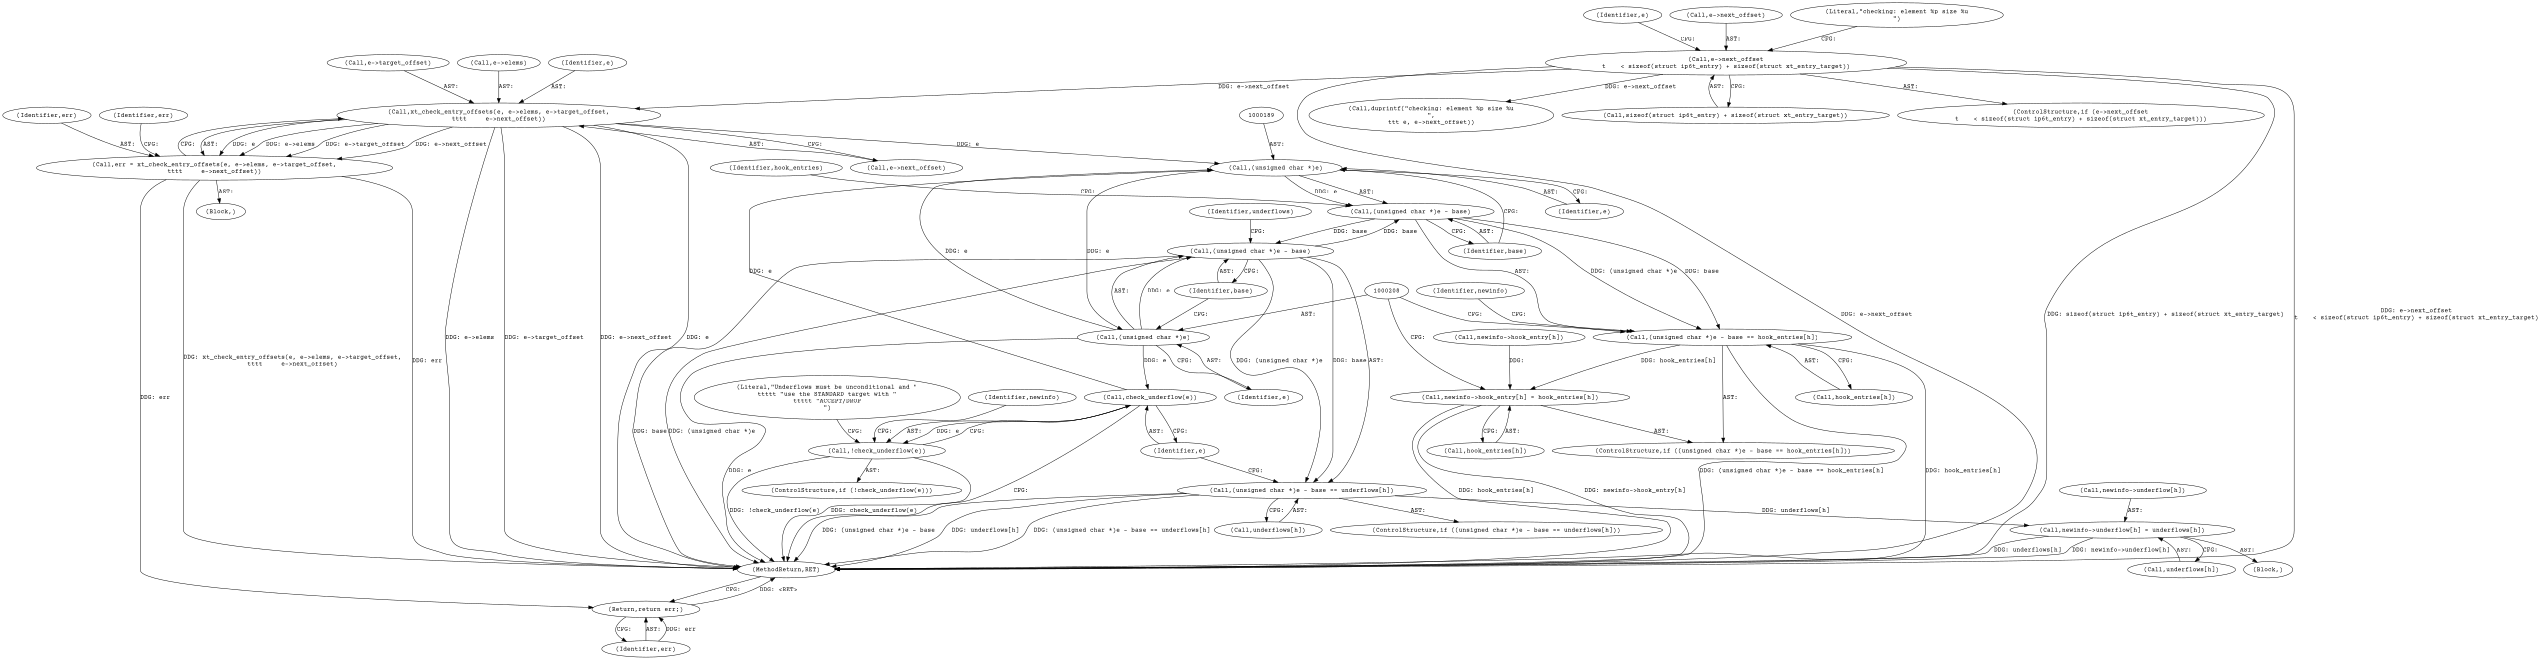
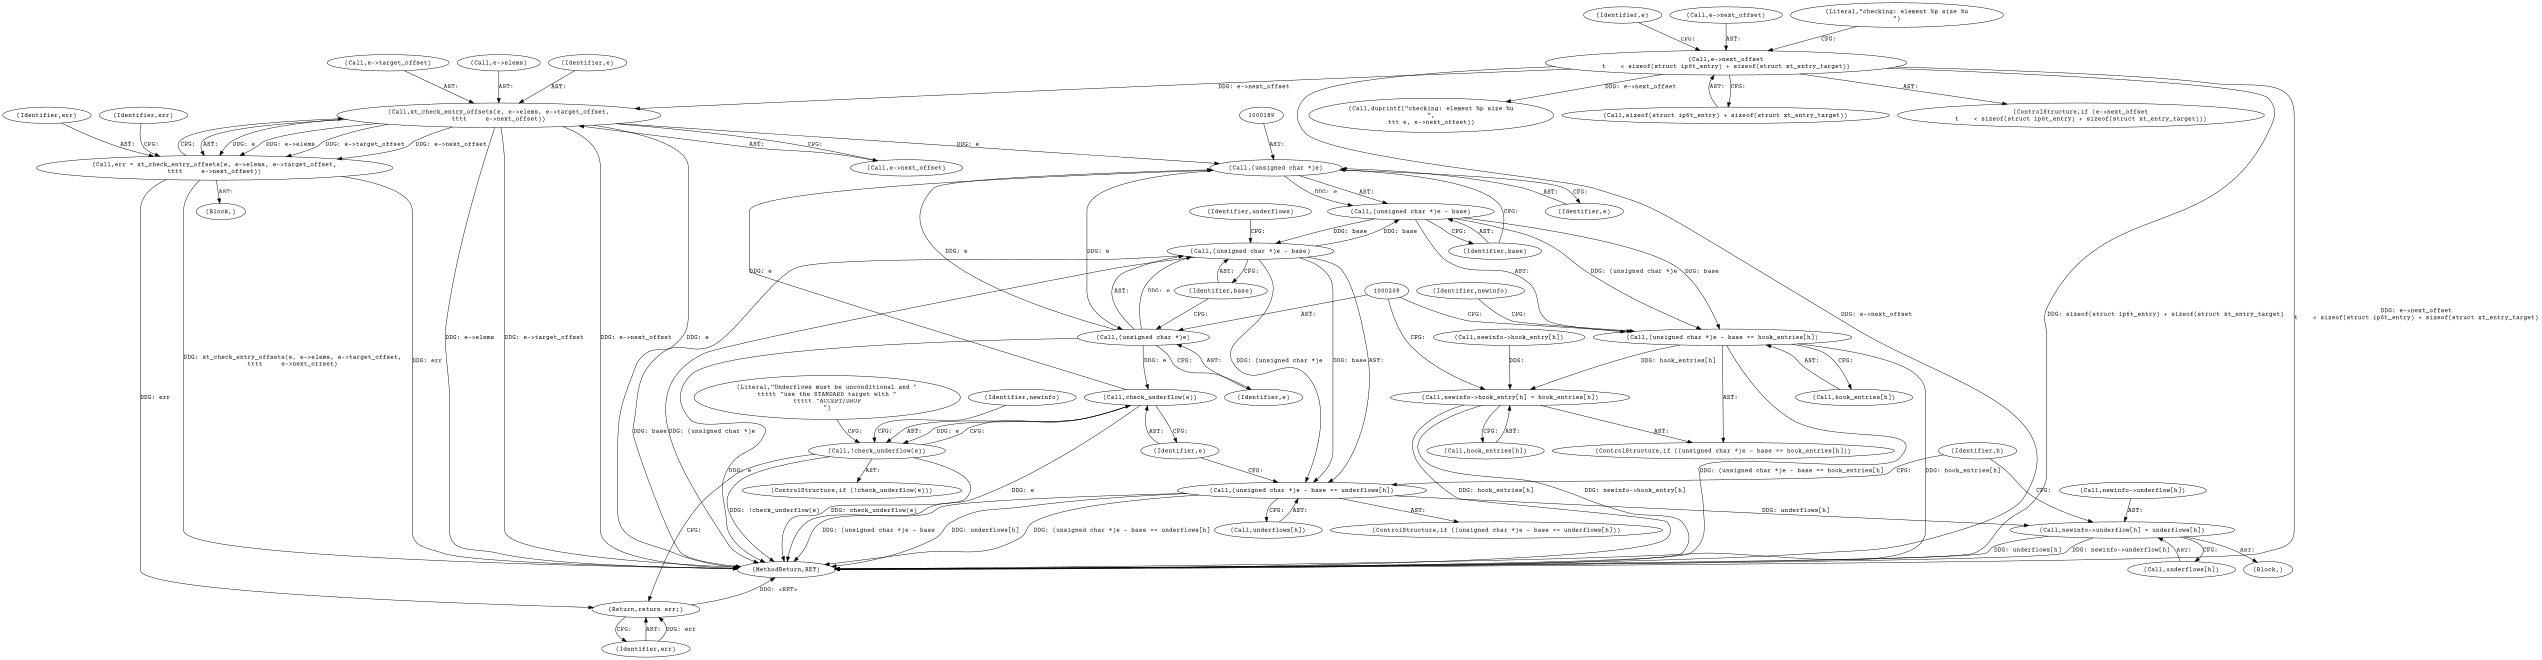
  digraph {
    fontname="Courier Prime"
    node [fontname="Courier Prime"]
    edge [fontname="Courier Prime"]
    n1 [label="(Call,xt_check_entry_offsets(e, e->elems, e->target_offset,\n\t\t\t\t     e->next_offset))"]
    n2 [label="(Call,err = xt_check_entry_offsets(e, e->elems, e->target_offset,\n\t\t\t\t     e->next_offset))"]
    n3 [label="(Call,(unsigned char *)e)"]
    n4 [label="(MethodReturn,RET)"]
    n5 [label="(Call,e->next_offset)"]
    n6 [label="(Return,return err;)"]
    n7 [label="(Block,)"]
    n8 [label="(Call,(unsigned char *)e - base)"]
    n9 [label="(Call,(unsigned char *)e)"]
    n10 [label="(Identifier,e)"]
    n11 [label="(Call,e->next_offset\n\t    < sizeof(struct ip6t_entry) + sizeof(struct xt_entry_target))"]
    n12 [label="(Call,duprintf(\"checking: element %p size %u\n\",\n\t\t\t e, e->next_offset))"]
    n13 [label="(Call,sizeof(struct ip6t_entry) + sizeof(struct xt_entry_target))"]
    n14 [label="(ControlStructure,if (e->next_offset\n\t    < sizeof(struct ip6t_entry) + sizeof(struct xt_entry_target)))"]
    n15 [label="(Identifier,err)"]
    n16 [label="(Call,(unsigned char *)e - base == hook_entries[h])"]
    n17 [label="(Call,(unsigned char *)e - base)"]
    n18 [label="(Identifier,base)"]
    n19 [label="(Call,check_underflow(e))"]
    n20 [label="(Identifier,e)"]
    n21 [label="(Call,newinfo->hook_entry[h] = hook_entries[h])"]
    n22 [label="(Call,hook_entries[h])"]
    n23 [label="(ControlStructure,if ((unsigned char *)e - base == hook_entries[h]))"]
    n24 [label="(Call,(unsigned char *)e - base == underflows[h])"]
    n25 [label="(Identifier,base)"]
    n26 [label="(Call,hook_entries[h])"]
    n27 [label="(Call,newinfo->underflow[h] = underflows[h])"]
    n28 [label="(Call,underflows[h])"]
    n29 [label="(ControlStructure,if ((unsigned char *)e - base == underflows[h]))"]
    n30 [label="(Call,underflows[h])"]
    n31 [label="(Block,)"]
    n32 [label="(Call,!check_underflow(e))"]
    n33 [label="(Identifier,e)"]
    n34 [label="(ControlStructure,if (!check_underflow(e)))"]
    n35 [label="(Call,e->target_offset)"]
+   n36 [label="(Identifier,h)"]
    n37 [label="(Call,e->elems)"]
    n38 [label="(Call,newinfo->underflow[h])"]
    n39 [label="(Identifier,newinfo)"]
    n40 [label="(Identifier,e)"]
    n41 [label="(Identifier,err)"]
    n42 [label="(Identifier,err)"]
    n43 [label="(Identifier,newinfo)"]
    n44 [label="(Literal,\"Underflows must be unconditional and \"\n\t\t\t\t\t \"use the STANDARD target with \"\n\t\t\t\t\t \"ACCEPT/DROP\n\")"]
    n45 [label="(Identifier,e)"]
    n46 [label="(Call,e->next_offset)"]
-   n47 [label="(Identifier,hook_entries)"]
    n48 [label="(Call,newinfo->hook_entry[h])"]
    n49 [label="(Literal,\"checking: element %p size %u\n\")"]
    n50 [label="(Identifier,underflows)"]
    1000189
    1000208
    n1 -> n2 [label="AST: "]
    n1 -> n2 [label="DDG: e"]
    n1 -> n2 [label="DDG: e->elems"]
    n1 -> n2 [label="DDG: e->target_offset"]
    n1 -> n2 [label="DDG: e->next_offset"]
    n1 -> n3 [label="DDG: e"]
    n1 -> n4 [label="DDG: e->elems"]
    n1 -> n4 [label="DDG: e->target_offset"]
    n1 -> n4 [label="DDG: e->next_offset"]
    n1 -> n4 [label="DDG: e"]
    n1 -> n5 [label="CFG: "]
    n2 -> n1 [label="CFG: "]
    n2 -> n4 [label="DDG: err"]
    n2 -> n4 [label="DDG: xt_check_entry_offsets(e, e->elems, e->target_offset,\n\t\t\t\t     e->next_offset)"]
    n2 -> n6 [label="DDG: err"]
    n2 -> n7 [label="AST: "]
    n3 -> n8 [label="AST: "]
    n3 -> n8 [label="DDG: e"]
    n3 -> n9 [label="DDG: e"]
    n3 -> n10 [label="CFG: "]
-   n4 -> n6 [label="CFG: "]
+   n32 -> n6 [label="CFG: "]
    n5 -> n1 [label="AST: "]
    n6 -> n4 [label="DDG: <RET>"]
    n6 -> n15 [label="CFG: "]
    n8 -> n16 [label="AST: "]
    n8 -> n16 [label="DDG: (unsigned char *)e"]
    n8 -> n16 [label="DDG: base"]
    n8 -> n17 [label="DDG: base"]
    n8 -> n18 [label="CFG: "]
    n9 -> n3 [label="DDG: e"]
    n9 -> n4 [label="DDG: e"]
    n9 -> n17 [label="AST: "]
    n9 -> n17 [label="DDG: e"]
    n9 -> n19 [label="DDG: e"]
    n9 -> n20 [label="CFG: "]
    n10 -> n3 [label="AST: "]
    n11 -> n1 [label="DDG: e->next_offset"]
    n11 -> n4 [label="DDG: sizeof(struct ip6t_entry) + sizeof(struct xt_entry_target)"]
    n11 -> n4 [label="DDG: e->next_offset\n\t    < sizeof(struct ip6t_entry) + sizeof(struct xt_entry_target)"]
    n11 -> n4 [label="DDG: e->next_offset"]
    n11 -> n12 [label="DDG: e->next_offset"]
    n11 -> n13 [label="CFG: "]
    n11 -> n14 [label="AST: "]
    n13 -> n11 [label="AST: "]
    n15 -> n6 [label="AST: "]
    n15 -> n6 [label="DDG: err"]
    n16 -> n4 [label="DDG: (unsigned char *)e - base == hook_entries[h]"]
    n16 -> n4 [label="DDG: hook_entries[h]"]
    n16 -> n21 [label="DDG: hook_entries[h]"]
    n16 -> n22 [label="CFG: "]
    n16 -> n23 [label="AST: "]
    n17 -> n4 [label="DDG: base"]
    n17 -> n4 [label="DDG: (unsigned char *)e"]
    n17 -> n8 [label="DDG: base"]
    n17 -> n24 [label="AST: "]
    n17 -> n24 [label="DDG: (unsigned char *)e"]
    n17 -> n24 [label="DDG: base"]
    n17 -> n25 [label="CFG: "]
    n18 -> n3 [label="CFG: "]
    n18 -> n8 [label="AST: "]
    n19 -> n3 [label="DDG: e"]
-   n19 -> n4 [label="CFG: "]
+   n19 -> n4 [label="DDG: e"]
    n19 -> n32 [label="AST: "]
    n19 -> n32 [label="DDG: e"]
    n19 -> n33 [label="CFG: "]
    n20 -> n9 [label="AST: "]
    n21 -> n4 [label="DDG: newinfo->hook_entry[h]"]
    n21 -> n4 [label="DDG: hook_entries[h]"]
    n21 -> n23 [label="AST: "]
    n21 -> n26 [label="CFG: "]
    n22 -> n16 [label="AST: "]
    n24 -> n4 [label="DDG: (unsigned char *)e - base"]
    n24 -> n4 [label="DDG: underflows[h]"]
    n24 -> n4 [label="DDG: (unsigned char *)e - base == underflows[h]"]
    n24 -> n27 [label="DDG: underflows[h]"]
    n24 -> n28 [label="CFG: "]
    n24 -> n29 [label="AST: "]
    n25 -> n9 [label="CFG: "]
    n25 -> n17 [label="AST: "]
    n26 -> n21 [label="AST: "]
    n27 -> n4 [label="DDG: newinfo->underflow[h]"]
    n27 -> n4 [label="DDG: underflows[h]"]
    n27 -> n30 [label="CFG: "]
    n27 -> n31 [label="AST: "]
    n28 -> n24 [label="AST: "]
    n30 -> n27 [label="AST: "]
    n32 -> n4 [label="DDG: !check_underflow(e)"]
    n32 -> n4 [label="DDG: check_underflow(e)"]
    n32 -> n19 [label="CFG: "]
    n32 -> n34 [label="AST: "]
    n33 -> n19 [label="AST: "]
    n33 -> n24 [label="CFG: "]
    n35 -> n1 [label="AST: "]
+   n36 -> n24 [label="CFG: "]
+   n36 -> n27 [label="CFG: "]
    n37 -> n1 [label="AST: "]
    n38 -> n27 [label="AST: "]
    n39 -> n32 [label="CFG: "]
    n40 -> n1 [label="AST: "]
    n41 -> n2 [label="AST: "]
    n42 -> n2 [label="CFG: "]
    n43 -> n16 [label="CFG: "]
    n44 -> n32 [label="CFG: "]
    n45 -> n11 [label="CFG: "]
    n46 -> n11 [label="AST: "]
-   n47 -> n8 [label="CFG: "]
    n48 -> n21 [label="DDG: "]
    n49 -> n11 [label="CFG: "]
    n50 -> n17 [label="CFG: "]
    1000189 -> n3 [label="AST: "]
    1000208 -> n9 [label="AST: "]
    1000208 -> n16 [label="CFG: "]
    1000208 -> n21 [label="CFG: "]
  }
